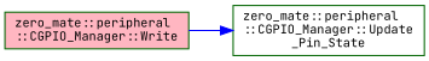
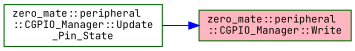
  digraph {
    rankdir=RL
    fontname="JetBrains Mono"
    node [color=darkgreen fontname="JetBrains Mono" fontsize=10 shape=record style=filled]
    n1 [fillcolor=white fontcolor=black height=0.2 label="zero_mate::peripheral\l::CGPIO_Manager::Update\l_Pin_State" width=0.4]
    n2 [height=0.2 label="zero_mate::peripheral\l::CGPIO_Manager::Write" width=0.4 fillcolor=lightpink]
-   n1 -> n2 [color=blue dir=back fontname="JetBrains Mono" fontsize=10 labelfontname=Helvetica labelfontsize=10 style=solid]
+   n2 -> n1 [color=blue dir=back fontname="JetBrains Mono" fontsize=10 labelfontname=Helvetica labelfontsize=10 style=solid]
  }
